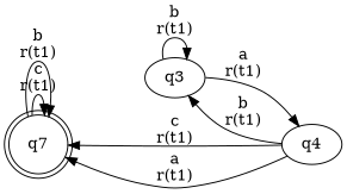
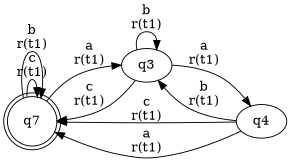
  digraph {
    rankdir=LR
    n1 [label=q7 shape=doublecircle]
    n2 [label=q3]
    n3 [label=q4]
    n1 -> n1 [label="c\nr(t1)\n"]
    n1 -> n1 [label="b\nr(t1)\n"]
+   n1 -> n2 [label="a\nr(t1)\n"]
+   n2 -> n1 [label="c\nr(t1)\n"]
    n2 -> n2 [label="b\nr(t1)\n"]
    n2 -> n3 [label="a\nr(t1)\n"]
    n3 -> n1 [label="c\nr(t1)\n"]
    n3 -> n1 [label="a\nr(t1)\n"]
    n3 -> n2 [label="b\nr(t1)\n"]
  }
